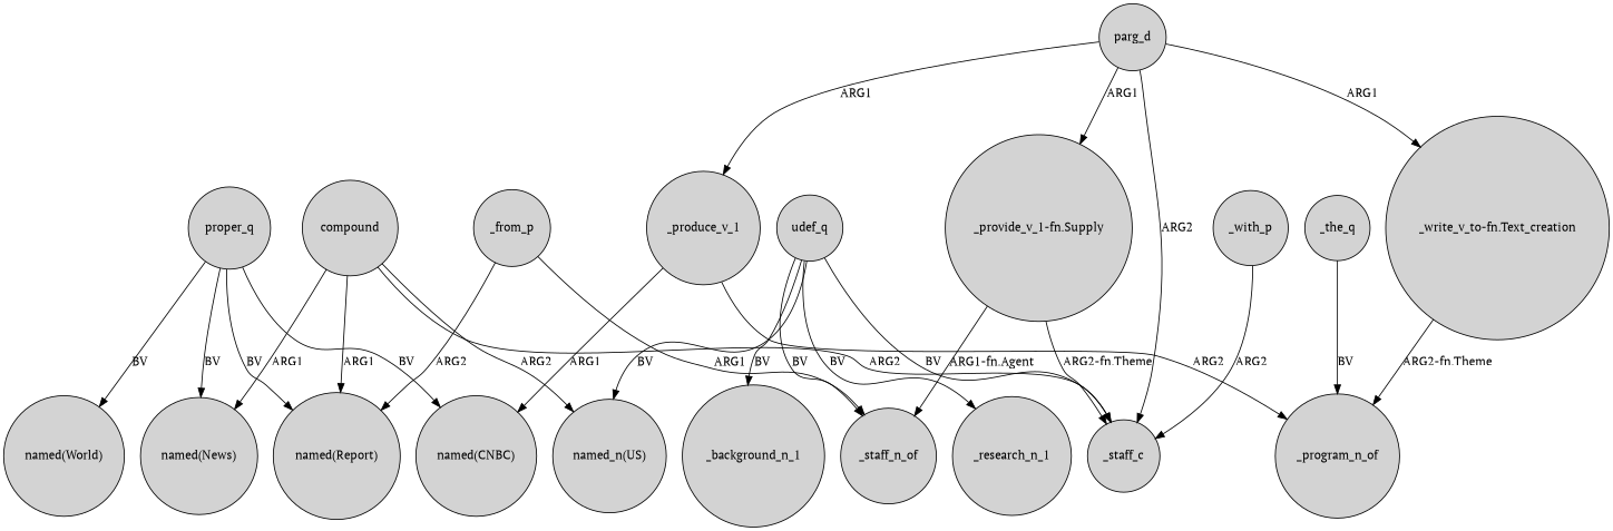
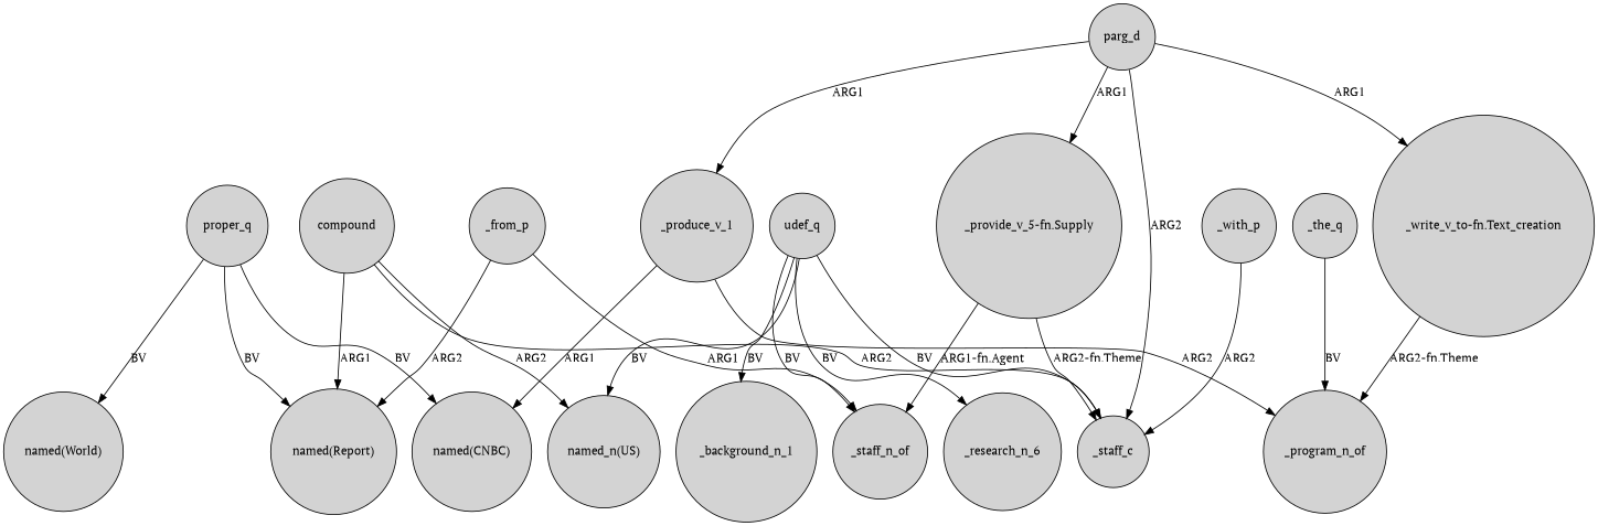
  digraph {
    fontname="PT Serif"
    node [fontname="PT Serif" shape=circle style=filled]
    edge [fontname="PT Serif"]
    compound
-   "named(News)"
    n3 [label=_staff_c]
    "named(Report)"
    "named_n(US)"
    _with_p
    udef_q
    _staff_n_of
-   _research_n_1
+   _research_n_1 [label=_research_n_6]
    _background_n_1
    _from_p
    parg_d
    _produce_v_1
-   "_provide_v_1-fn.Supply"
+   "_provide_v_1-fn.Supply" [label="_provide_v_5-fn.Supply"]
    "_write_v_to-fn.Text_creation"
    _program_n_of
    "named(CNBC)"
    proper_q
    "named(World)"
    _the_q
-   compound -> "named(News)" [label=ARG1]
    compound -> n3 [label=ARG2]
    compound -> "named(Report)" [label=ARG1]
    compound -> "named_n(US)" [label=ARG2]
    _with_p -> n3 [label=ARG2]
    udef_q -> n3 [label=BV]
    udef_q -> "named_n(US)" [label=BV]
    udef_q -> _staff_n_of [label=BV]
    udef_q -> _research_n_1 [label=BV]
    udef_q -> _background_n_1 [label=BV]
    _from_p -> "named(Report)" [label=ARG2]
    _from_p -> _staff_n_of [label=ARG1]
    parg_d -> n3 [label=ARG2]
    parg_d -> _produce_v_1 [label=ARG1]
    parg_d -> "_provide_v_1-fn.Supply" [label=ARG1]
    parg_d -> "_write_v_to-fn.Text_creation" [label=ARG1]
    _produce_v_1 -> _program_n_of [label=ARG2]
    _produce_v_1 -> "named(CNBC)" [label=ARG1]
    "_provide_v_1-fn.Supply" -> n3 [label="ARG2-fn.Theme"]
    "_provide_v_1-fn.Supply" -> _staff_n_of [label="ARG1-fn.Agent"]
    "_write_v_to-fn.Text_creation" -> _program_n_of [label="ARG2-fn.Theme"]
-   proper_q -> "named(News)" [label=BV]
    proper_q -> "named(Report)" [label=BV]
    proper_q -> "named(CNBC)" [label=BV]
    proper_q -> "named(World)" [label=BV]
    _the_q -> _program_n_of [label=BV]
  }
